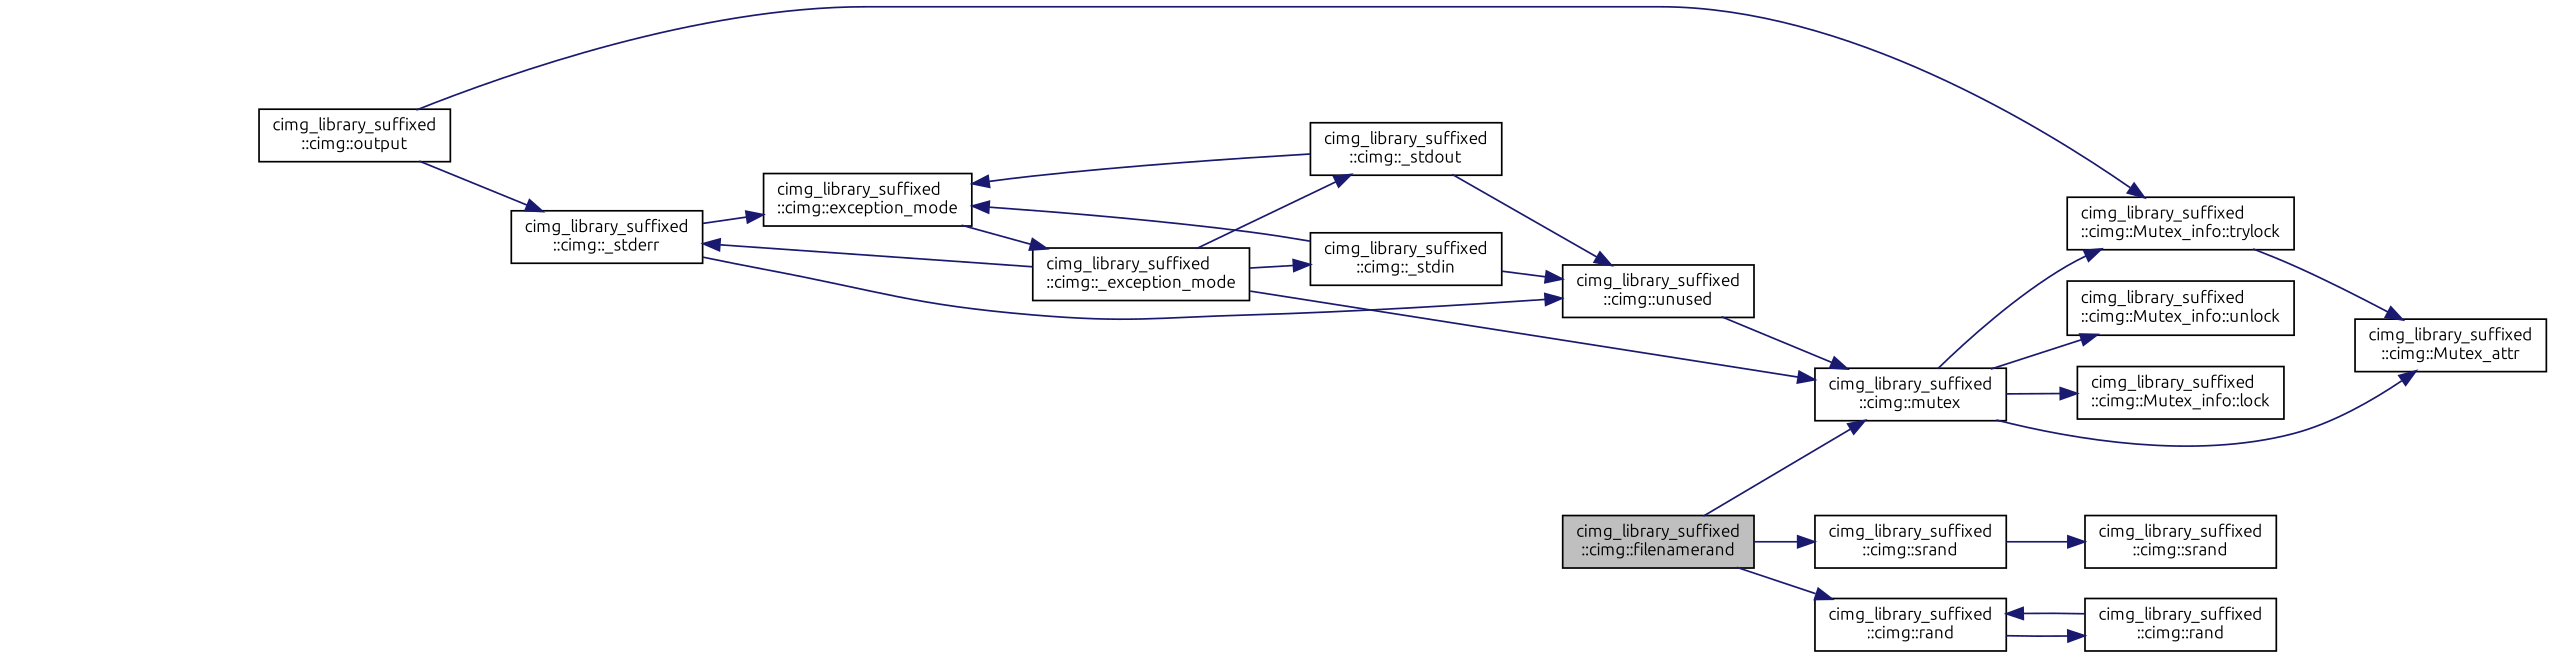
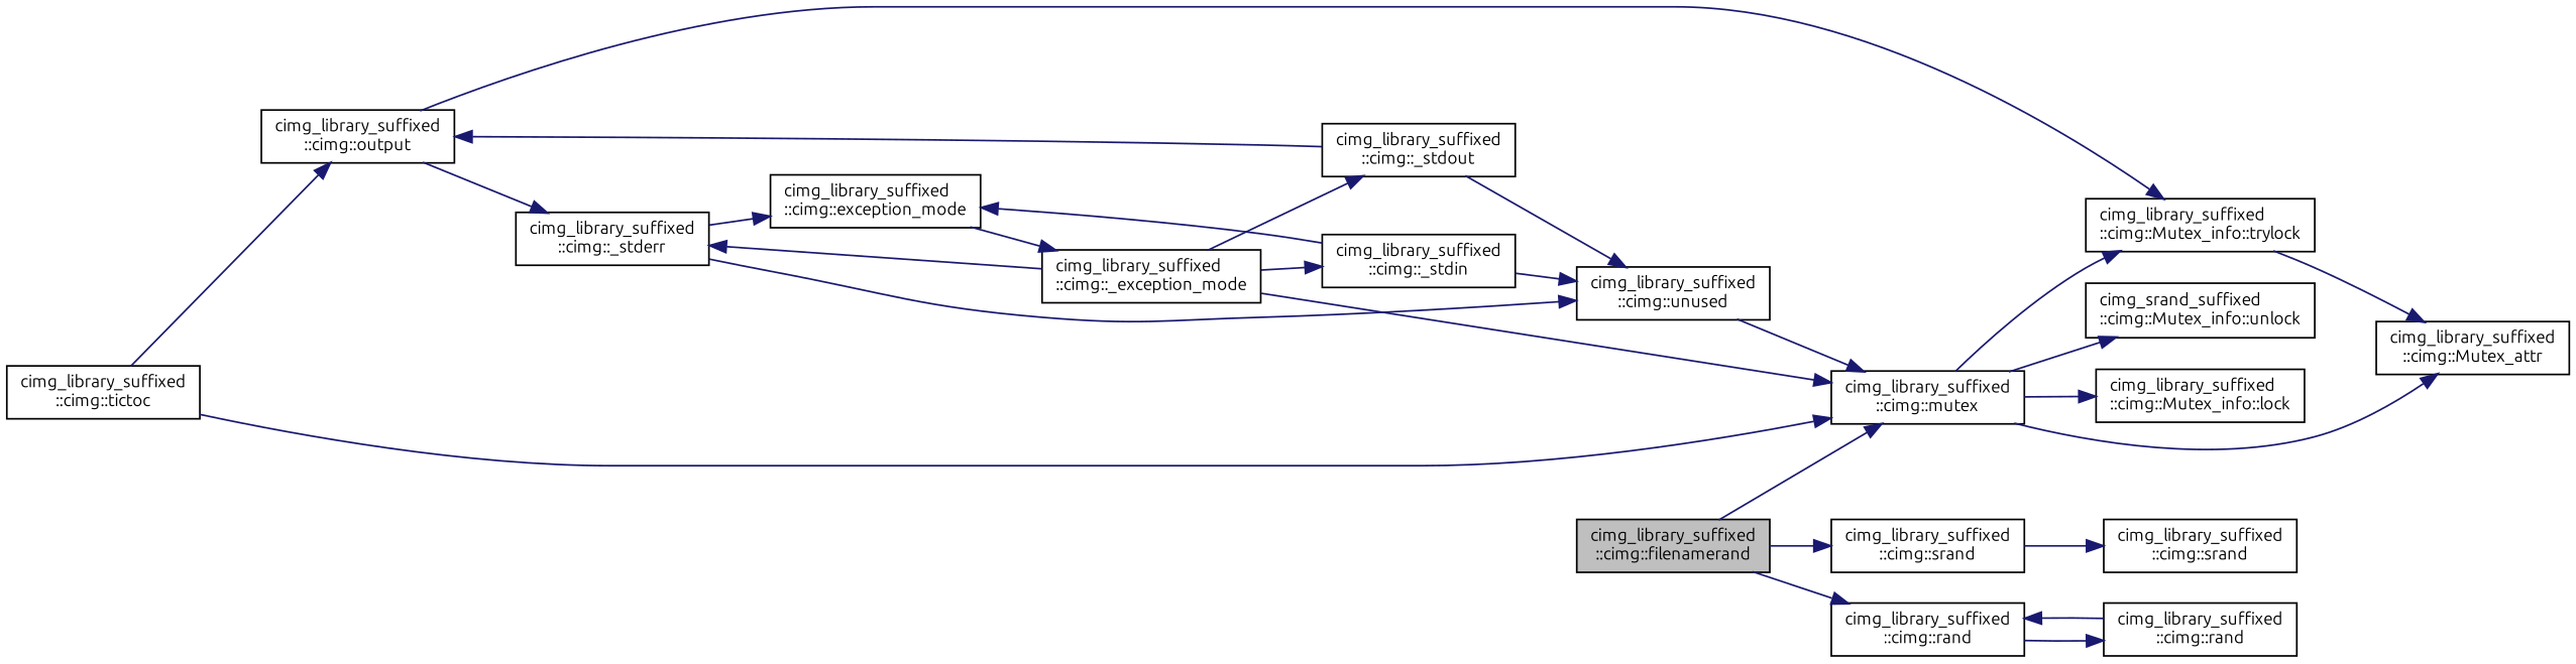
  digraph {
    fontname=Ubuntu
    rankdir=LR
    node [color=black fillcolor=white fontname=Ubuntu fontsize=10 shape=record style=filled]
    edge [color=midnightblue fontname=Ubuntu fontsize=10 labelfontname=Helvetica labelfontsize=10 style=solid]
    n1 [fillcolor=grey75 fontcolor=black height=0.2 label="cimg_library_suffixed\l::cimg::filenamerand" width=0.4]
    n2 [height=0.2 label="cimg_library_suffixed\l::cimg::mutex" width=0.4]
    n3 [height=0.2 label="cimg_library_suffixed\l::cimg::srand" width=0.4]
    n4 [height=0.2 label="cimg_library_suffixed\l::cimg::rand" width=0.4]
    n5 [height=0.2 label="cimg_library_suffixed\l::cimg::Mutex_attr" width=0.4]
-   n6 [height=0.2 label="cimg_library_suffixed\l::cimg::Mutex_info::unlock" width=0.4]
+   n6 [height=0.2 label="cimg_srand_suffixed\l::cimg::Mutex_info::unlock" width=0.4]
    n7 [height=0.2 label="cimg_library_suffixed\l::cimg::Mutex_info::lock" width=0.4]
    n8 [height=0.2 label="cimg_library_suffixed\l::cimg::Mutex_info::trylock" width=0.4]
    n9 [height=0.2 label="cimg_library_suffixed\l::cimg::srand" width=0.4]
    n10 [height=0.2 label="cimg_library_suffixed\l::cimg::rand" width=0.4]
+   n11 [height=0.2 label="cimg_library_suffixed\l::cimg::tictoc" width=0.4]
    n12 [height=0.2 label="cimg_library_suffixed\l::cimg::output" width=0.4]
    n13 [height=0.2 label="cimg_library_suffixed\l::cimg::_stderr" width=0.4]
    n14 [height=0.2 label="cimg_library_suffixed\l::cimg::unused" width=0.4]
    n15 [height=0.2 label="cimg_library_suffixed\l::cimg::exception_mode" width=0.4]
    n16 [height=0.2 label="cimg_library_suffixed\l::cimg::_exception_mode" width=0.4]
    n17 [height=0.2 label="cimg_library_suffixed\l::cimg::_stdin" width=0.4]
    n18 [height=0.2 label="cimg_library_suffixed\l::cimg::_stdout" width=0.4]
    n1 -> n2
    n1 -> n3
    n1 -> n4
    n2 -> n5
    n2 -> n6
    n2 -> n7
    n2 -> n8
    n3 -> n9
    n4 -> n10
    n8 -> n5
    n10 -> n4
+   n11 -> n2
+   n11 -> n12
    n12 -> n8
    n12 -> n13
    n13 -> n14
    n13 -> n15
    n14 -> n2
    n15 -> n16
    n16 -> n2
    n16 -> n13
    n16 -> n17
    n16 -> n18
    n17 -> n14
    n17 -> n15
    n18 -> n14
-   n18 -> n15
+   n18 -> n12
  }
